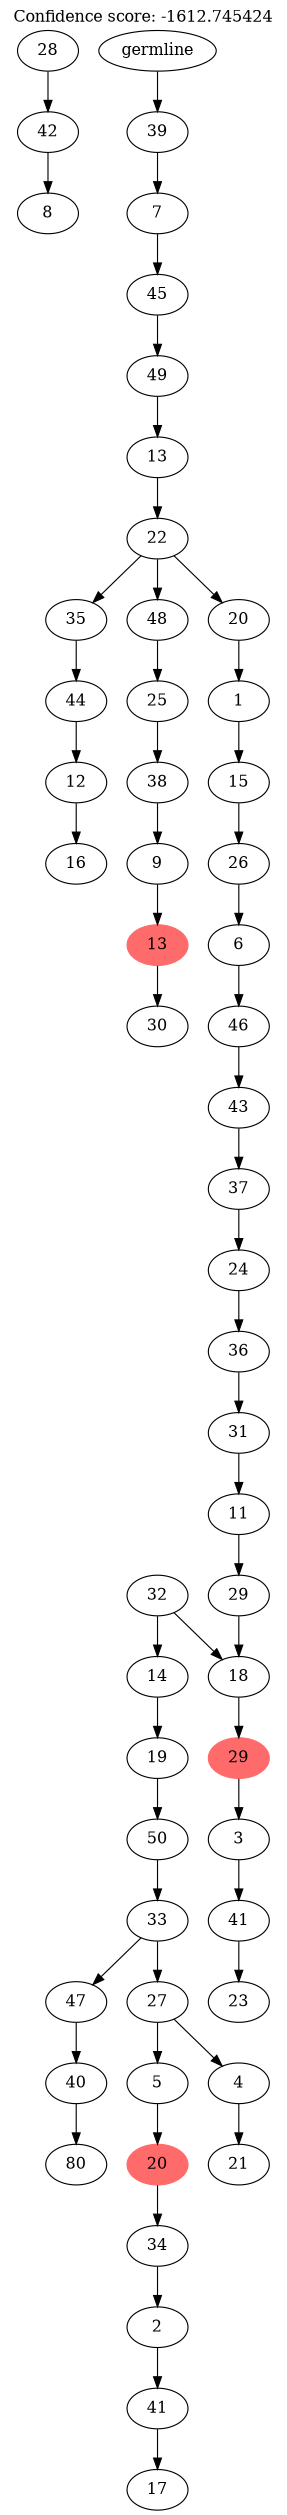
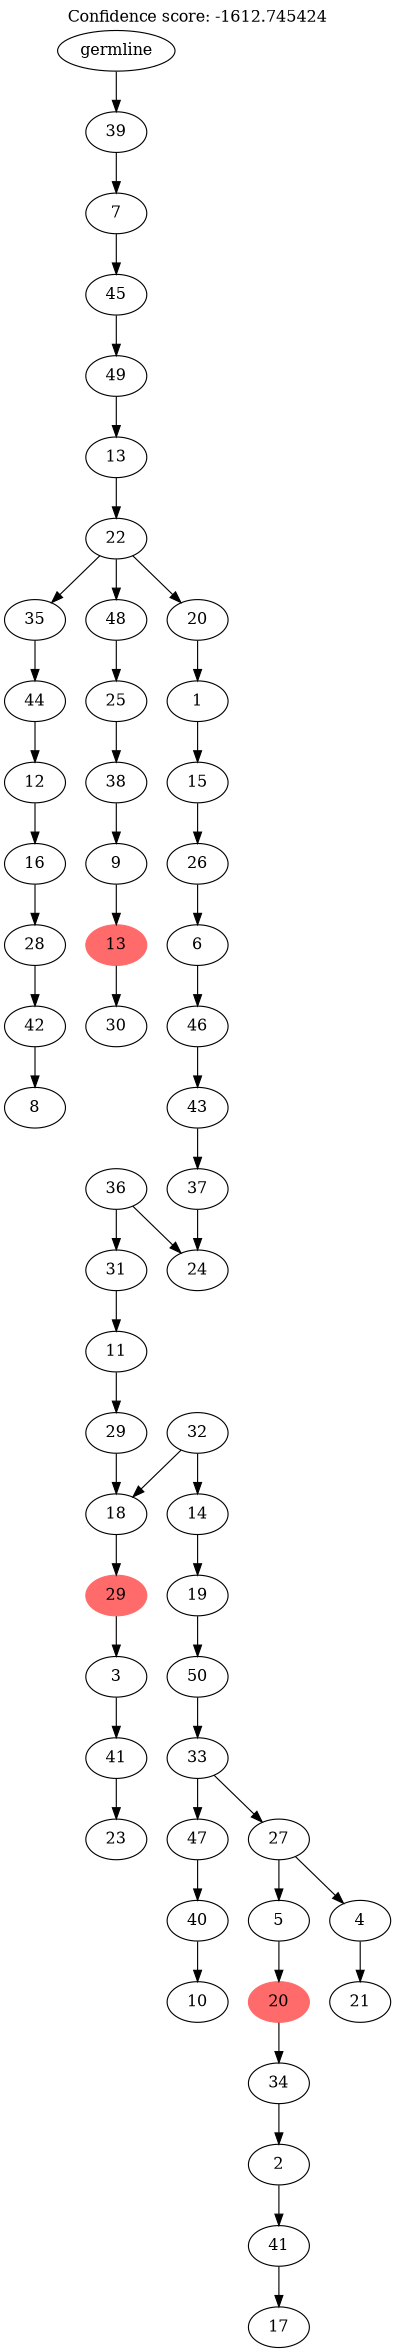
  digraph {
    label="Confidence score: -1612.745424"
    labelloc=t
    n1 [label=42]
    n2 [label=8]
    n3 [label=28]
    n4 [label=16]
    n5 [label=12]
    n6 [label=44]
    n7 [label=35]
    n8 [color=indianred1 label=13 style=filled]
    n9 [label=30]
    n10 [label=9]
    n11 [label=38]
    n12 [label=25]
    n13 [label=48]
    n14 [label=40]
-   n15 [label=80]
+   n15 [label=10]
    n16 [label=47]
    n17 [label=23]
    n18 [label=41]
    n19 [label=3]
    n20 [color=indianred1 label=29 style=filled]
    n21 [label=41]
    n22 [label=17]
    n23 [label=2]
    n24 [label=34]
    n25 [color=indianred1 label=20 style=filled]
    n26 [label=5]
    n27 [label=21]
    n28 [label=4]
    n29 [label=27]
    n30 [label=33]
    n31 [label=50]
    n32 [label=19]
    n33 [label=14]
    n34 [label=32]
    n35 [label=18]
    n36 [label=29]
    n37 [label=11]
    n38 [label=31]
    n39 [label=36]
    n40 [label=24]
    n41 [label=37]
    n42 [label=43]
    n43 [label=46]
    n44 [label=6]
    n45 [label=26]
    n46 [label=15]
    n47 [label=1]
    n48 [label=20]
    n49 [label=22]
    n50 [label=13]
    n51 [label=49]
    n52 [label=45]
    n53 [label=7]
    n54 [label=39]
    n55 [label=germline]
    n1 -> n2
    n3 -> n1
+   n4 -> n3
    n5 -> n4
    n6 -> n5
    n7 -> n6
    n8 -> n9
    n10 -> n8
    n11 -> n10
    n12 -> n11
    n13 -> n12
    n14 -> n15
    n16 -> n14
    n18 -> n17
    n19 -> n18
    n20 -> n19
    n21 -> n22
    n23 -> n21
    n24 -> n23
    n25 -> n24
    n26 -> n25
    n28 -> n27
    n29 -> n26
    n29 -> n28
    n30 -> n16
    n30 -> n29
    n31 -> n30
    n32 -> n31
    n33 -> n32
    n34 -> n33
    n34 -> n35
    n35 -> n20
    n36 -> n35
    n37 -> n36
    n38 -> n37
    n39 -> n38
-   n40 -> n39
+   n39 -> n40
    n41 -> n40
    n42 -> n41
    n43 -> n42
    n44 -> n43
    n45 -> n44
    n46 -> n45
    n47 -> n46
    n48 -> n47
    n49 -> n7
    n49 -> n13
    n49 -> n48
    n50 -> n49
    n51 -> n50
    n52 -> n51
    n53 -> n52
    n54 -> n53
    n55 -> n54
  }
